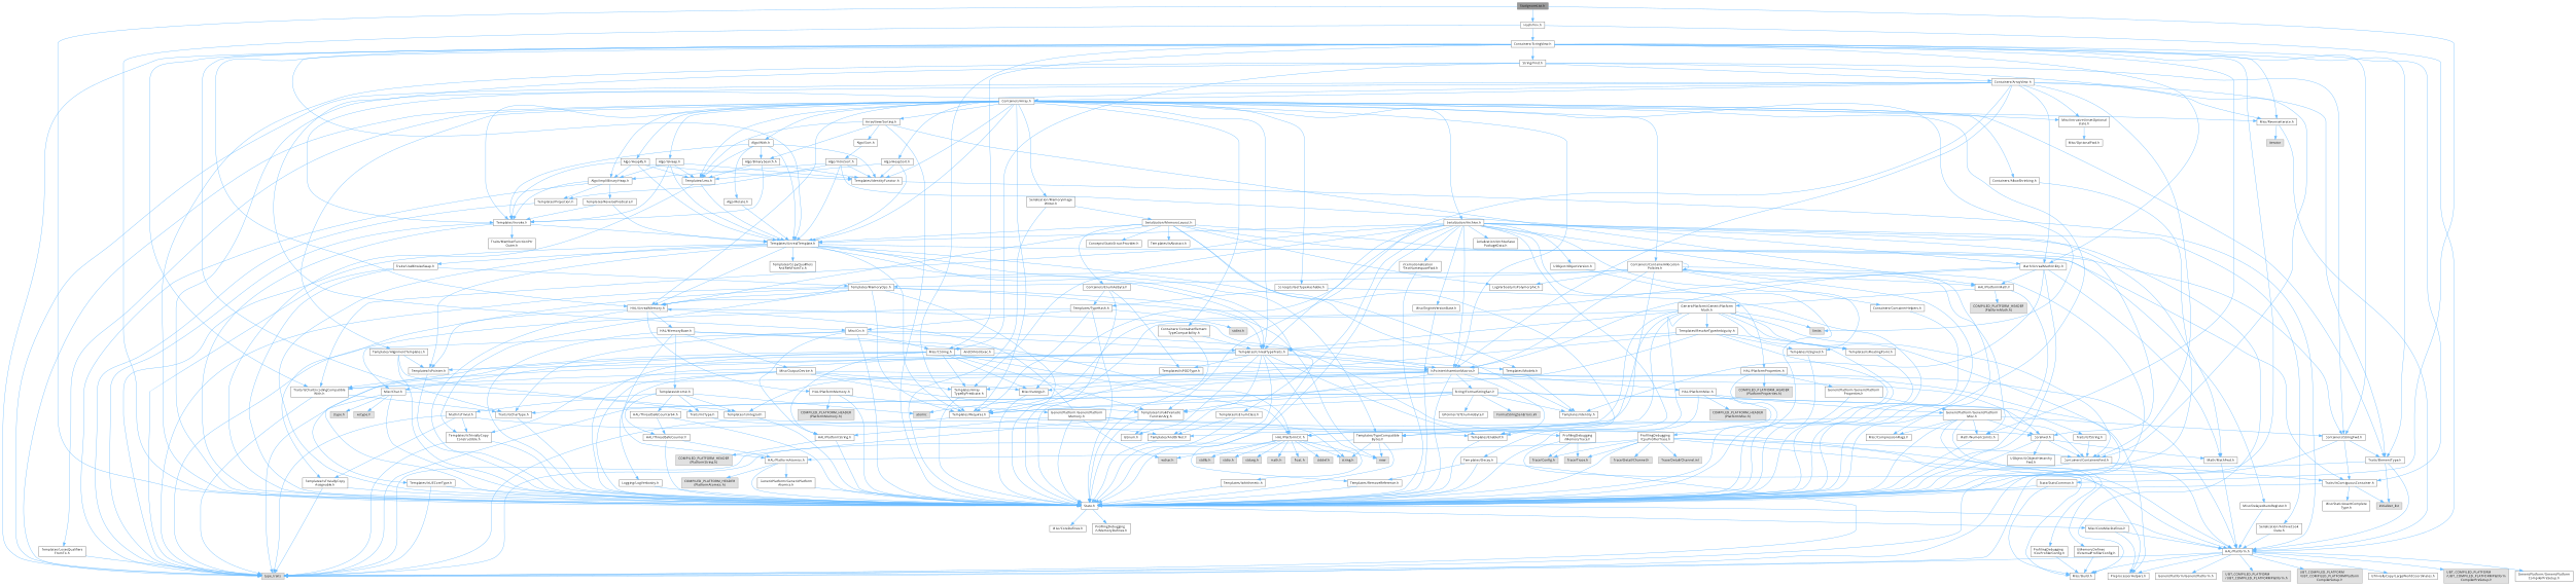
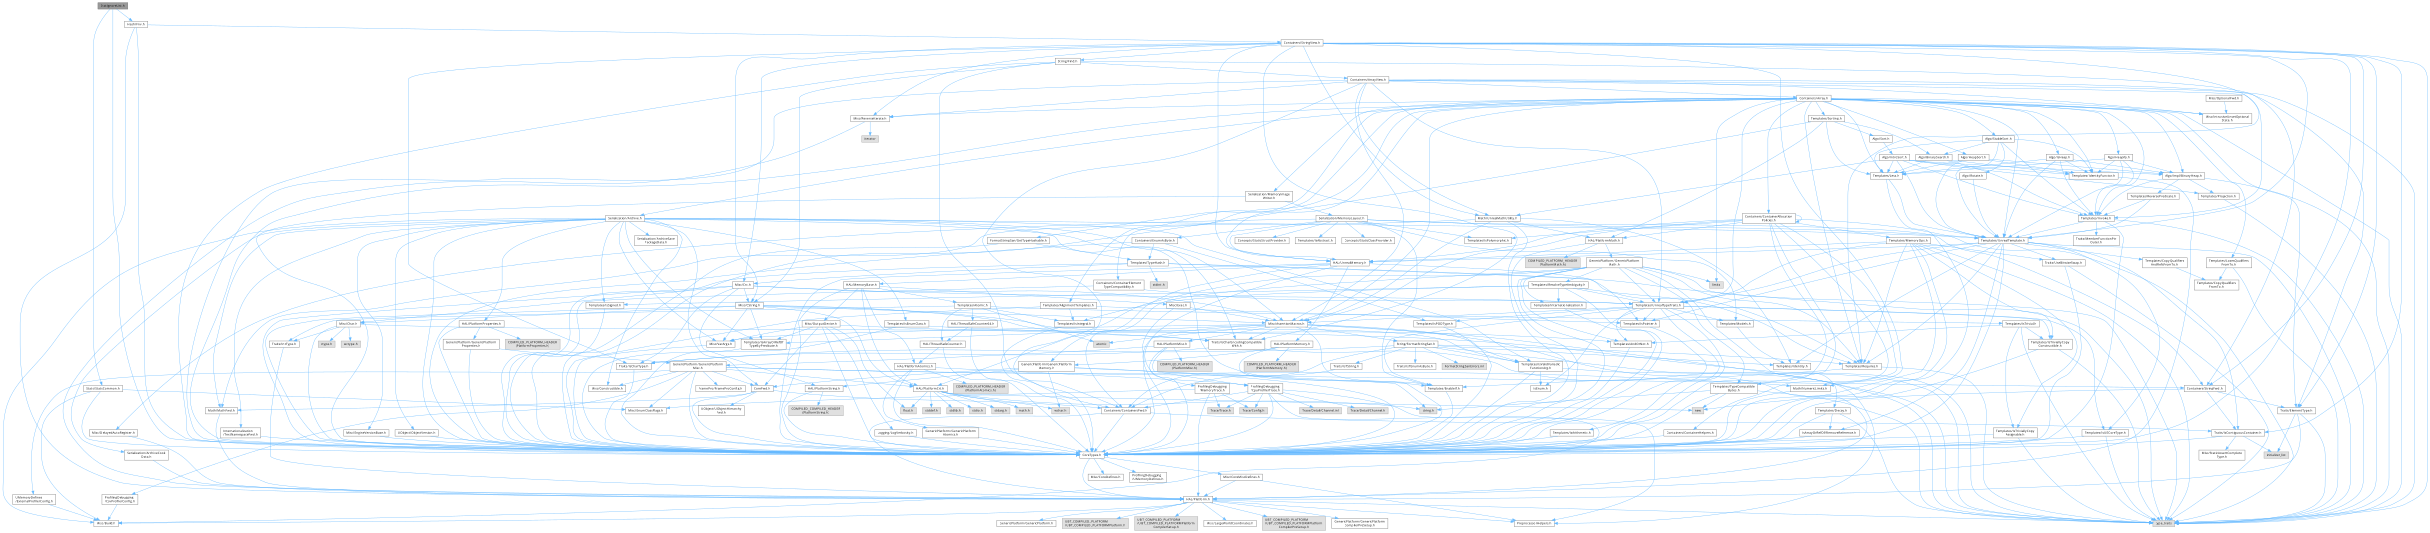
  digraph {
    fontname="Open Sans"
    node [color=grey40 fillcolor=white fontname="Open Sans" fontsize=10 shape=box style=filled]
    edge [color=steelblue1 fontname="Open Sans" fontsize=10 labelfontname=Helvetica labelfontsize=10 style=solid]
    n1 [color=gray40 fillcolor=grey60 fontcolor=black height=0.2 label="StatIgnoreList.h" width=0.4]
-   n2 [height=0.2 label="State.h" width=0.4]
+   n2 [height=0.2 label="CoreTypes.h" width=0.4]
    n3 [height=0.2 label="Hash/Fnv.h" width=0.4]
    n4 [height=0.2 label="Stats/StatsCommon.h" width=0.4]
    n5 [height=0.2 label="HAL/Platform.h" width=0.4]
    n6 [height=0.2 label="ProfilingDebugging\l/UMemoryDefines.h" width=0.4]
    n7 [height=0.2 label="Misc/CoreMiscDefines.h" width=0.4]
    n8 [height=0.2 label="Misc/CoreDefines.h" width=0.4]
    n9 [height=0.2 label="Containers/StringView.h" width=0.4]
    n10 [height=0.2 label="Misc/Build.h" width=0.4]
-   n12 [height=0.2 label="IsTriviallyCopy/LargeWorldCoordinates.h" width=0.4]
+   n11 [height=0.2 label="Misc/EnumClassFlags.h" width=0.4]
+   n12 [height=0.2 label="Misc/LargeWorldCoordinates.h" width=0.4]
    n13 [color=grey60 fillcolor="#E0E0E0" height=0.2 label=type_traits width=0.4]
    n14 [height=0.2 label="PreprocessorHelpers.h" width=0.4]
    n15 [color=grey60 fillcolor="#E0E0E0" height=0.2 label="UBT_COMPILED_PLATFORM\l/UBT_COMPILED_PLATFORMPlatform\lCompilerPreSetup.h" width=0.4]
    n16 [height=0.2 label="GenericPlatform/GenericPlatform\lCompilerPreSetup.h" width=0.4]
    n17 [height=0.2 label="GenericPlatform/GenericPlatform.h" width=0.4]
    n18 [color=grey60 fillcolor="#E0E0E0" height=0.2 label="UBT_COMPILED_PLATFORM\l/UBT_COMPILED_PLATFORMPlatform.h" width=0.4]
    n19 [color=grey60 fillcolor="#E0E0E0" height=0.2 label="UBT_COMPILED_PLATFORM\l/UBT_COMPILED_PLATFORMPlatform\lCompilerSetup.h" width=0.4]
    n20 [height=0.2 label="Containers/StringFwd.h" width=0.4]
    n21 [height=0.2 label="Traits/ElementType.h" width=0.4]
    n22 [height=0.2 label="Traits/IsContiguousContainer.h" width=0.4]
    n23 [height=0.2 label="HAL/UnrealMemory.h" width=0.4]
    n24 [height=0.2 label="Math/NumericLimits.h" width=0.4]
    n25 [height=0.2 label="Traits/IsCharEncodingCompatible\lWith.h" width=0.4]
    n26 [height=0.2 label="Traits/IsCharType.h" width=0.4]
    n27 [height=0.2 label="Templates/Requires.h" width=0.4]
    n28 [height=0.2 label="Math/UnrealMathUtility.h" width=0.4]
    n29 [height=0.2 label="Misc/Crc.h" width=0.4]
    n30 [height=0.2 label="Misc/CString.h" width=0.4]
    n31 [height=0.2 label="Misc/ReverseIterate.h" width=0.4]
    n32 [height=0.2 label="String/Find.h" width=0.4]
    n33 [height=0.2 label="Templates/UnrealTemplate.h" width=0.4]
    n34 [color=grey60 fillcolor="#E0E0E0" height=0.2 label=initializer_list width=0.4]
    n35 [height=0.2 label="Misc/StaticAssertComplete\lType.h" width=0.4]
    n36 [height=0.2 label="GenericPlatform/GenericPlatform\lMemory.h" width=0.4]
    n37 [height=0.2 label="HAL/MemoryBase.h" width=0.4]
    n38 [height=0.2 label="HAL/PlatformMemory.h" width=0.4]
    n39 [height=0.2 label="ProfilingDebugging\l/MemoryTrace.h" width=0.4]
    n40 [height=0.2 label="Templates/IsPointer.h" width=0.4]
    n41 [height=0.2 label="Templates/EnableIf.h" width=0.4]
    n42 [height=0.2 label="Math/MathFwd.h" width=0.4]
-   n43 [height=0.2 label="IsPointer/AssertionMacros.h" width=0.4]
+   n43 [height=0.2 label="Misc/AssertionMacros.h" width=0.4]
    n44 [height=0.2 label="Templates/Identity.h" width=0.4]
    n45 [height=0.2 label="HAL/PlatformMath.h" width=0.4]
    n46 [height=0.2 label="HAL/PlatformString.h" width=0.4]
    n47 [height=0.2 label="Templates/UnrealTypeTraits.h" width=0.4]
    n48 [height=0.2 label="Misc/Char.h" width=0.4]
    n49 [height=0.2 label="HAL/PlatformCrt.h" width=0.4]
-   n50 [height=0.2 label="Templates/Array\lTypeByPredicate.h" width=0.4]
+   n50 [height=0.2 label="Templates/IsArrayOrRefOf\lTypeByPredicate.h" width=0.4]
    n51 [height=0.2 label="Templates/IsValidVariadic\lFunctionArg.h" width=0.4]
    n52 [height=0.2 label="Misc/VarArgs.h" width=0.4]
    n53 [color=grey60 fillcolor="#E0E0E0" height=0.2 label=iterator width=0.4]
    n54 [height=0.2 label="Containers/ContainersFwd.h" width=0.4]
    n55 [height=0.2 label="Containers/ArrayView.h" width=0.4]
    n56 [height=0.2 label="Templates/TypeCompatible\lBytes.h" width=0.4]
-   n57 [height=0.2 label="Templates/RemoveReference.h" width=0.4]
+   n57 [height=0.2 label="IsArrayOrRefOf/RemoveReference.h" width=0.4]
    n58 [height=0.2 label="Templates/CopyQualifiers\lAndRefsFromTo.h" width=0.4]
    n59 [height=0.2 label="Traits/UseBitwiseSwap.h" width=0.4]
    n60 [height=0.2 label="CoreFwd.h" width=0.4]
    n61 [color=grey60 fillcolor="#E0E0E0" height=0.2 label="string.h" width=0.4]
    n62 [color=grey60 fillcolor="#E0E0E0" height=0.2 label="wchar.h" width=0.4]
    n63 [height=0.2 label="HAL/PlatformAtomics.h" width=0.4]
-   n64 [height=0.2 label="AndOrNot/Exec.h" width=0.4]
+   n64 [height=0.2 label="Misc/Exec.h" width=0.4]
    n65 [height=0.2 label="Misc/OutputDevice.h" width=0.4]
    n66 [height=0.2 label="Templates/Atomic.h" width=0.4]
    n67 [color=grey60 fillcolor="#E0E0E0" height=0.2 label="COMPILED_PLATFORM_HEADER\l(PlatformMemory.h)" width=0.4]
    n68 [color=grey60 fillcolor="#E0E0E0" height=0.2 label="Trace/Config.h" width=0.4]
    n69 [color=grey60 fillcolor="#E0E0E0" height=0.2 label="Trace/Trace.h" width=0.4]
    n70 [height=0.2 label="UObject/UObjectHierarchy\lFwd.h" width=0.4]
-   n71 [color=grey60 fillcolor="#E0E0E0" height=0.2 label="COMPILED_PLATFORM_HEADER\l(PlatformString.h)" width=0.4]
+   n71 [color=grey60 fillcolor="#E0E0E0" height=0.2 label="COMPILED_COMPILED_HEADER\l(PlatformString.h)" width=0.4]
    n72 [height=0.2 label="GenericPlatform/GenericPlatform\lAtomics.h" width=0.4]
    n73 [color=grey60 fillcolor="#E0E0E0" height=0.2 label="COMPILED_PLATFORM_HEADER\l(PlatformAtomics.h)" width=0.4]
    n74 [color=grey60 fillcolor="#E0E0E0" height=0.2 label=new width=0.4]
    n75 [color=grey60 fillcolor="#E0E0E0" height=0.2 label="stddef.h" width=0.4]
    n76 [color=grey60 fillcolor="#E0E0E0" height=0.2 label="stdlib.h" width=0.4]
    n77 [color=grey60 fillcolor="#E0E0E0" height=0.2 label="stdio.h" width=0.4]
    n78 [color=grey60 fillcolor="#E0E0E0" height=0.2 label="stdarg.h" width=0.4]
    n79 [color=grey60 fillcolor="#E0E0E0" height=0.2 label="math.h" width=0.4]
    n80 [color=grey60 fillcolor="#E0E0E0" height=0.2 label="float.h" width=0.4]
    n81 [height=0.2 label="Logging/LogVerbosity.h" width=0.4]
    n82 [color=grey60 fillcolor="#E0E0E0" height=0.2 label=atomic width=0.4]
    n83 [height=0.2 label="HAL/ThreadSafeCounter.h" width=0.4]
    n84 [height=0.2 label="HAL/ThreadSafeCounter64.h" width=0.4]
    n85 [height=0.2 label="Templates/IsIntegral.h" width=0.4]
-   n86 [height=0.2 label="Math/IsTrivial.h" width=0.4]
+   n86 [height=0.2 label="Templates/IsTrivial.h" width=0.4]
    n87 [height=0.2 label="Traits/IntType.h" width=0.4]
    n88 [height=0.2 label="HAL/PlatformMisc.h" width=0.4]
    n89 [height=0.2 label="String/FormatStringSan.h" width=0.4]
    n90 [height=0.2 label="GenericPlatform/GenericPlatform\lMisc.h" width=0.4]
    n91 [color=grey60 fillcolor="#E0E0E0" height=0.2 label="COMPILED_PLATFORM_HEADER\l(PlatformMisc.h)" width=0.4]
    n92 [height=0.2 label="ProfilingDebugging\l/CpuProfilerTrace.h" width=0.4]
    n93 [height=0.2 label="IsEnum.h" width=0.4]
-   n94 [height=0.2 label="IsPointer/IsTEnumAsByte.h" width=0.4]
+   n94 [height=0.2 label="Traits/IsTEnumAsByte.h" width=0.4]
    n95 [height=0.2 label="Traits/IsTString.h" width=0.4]
    n96 [color=grey60 fillcolor="#E0E0E0" height=0.2 label="FormatStringSanErrors.inl" width=0.4]
-   n98 [height=0.2 label="Misc/CompressionFlags.h" width=0.4]
+   n97 [height=0.2 label="FramePro/FrameProConfig.h" width=0.4]
+   n98 [height=0.2 label="Misc/Constructible.h" width=0.4]
    n99 [height=0.2 label="ProfilingDebugging\l/CsvProfilerConfig.h" width=0.4]
    n100 [height=0.2 label="UMemoryDefines\l/ExternalProfilerConfig.h" width=0.4]
    n101 [color=grey60 fillcolor="#E0E0E0" height=0.2 label="Trace/Detail/Channel.h" width=0.4]
    n102 [color=grey60 fillcolor="#E0E0E0" height=0.2 label="Trace/Detail/Channel.inl" width=0.4]
    n103 [height=0.2 label="Templates/AndOrNot.h" width=0.4]
    n104 [height=0.2 label="Templates/IsTriviallyCopy\lConstructible.h" width=0.4]
    n105 [height=0.2 label="Templates/IsTriviallyCopy\lAssignable.h" width=0.4]
    n106 [height=0.2 label="GenericPlatform/GenericPlatform\lMath.h" width=0.4]
    n107 [color=grey60 fillcolor="#E0E0E0" height=0.2 label="COMPILED_PLATFORM_HEADER\l(PlatformMath.h)" width=0.4]
    n108 [height=0.2 label="Templates/Decay.h" width=0.4]
-   n109 [height=0.2 label="Templates/IsFloatingPoint.h" width=0.4]
+   n109 [height=0.2 label="Templates/Internationalization.h" width=0.4]
    n110 [height=0.2 label="Templates/ResolveTypeAmbiguity.h" width=0.4]
    n111 [color=grey60 fillcolor="#E0E0E0" height=0.2 label=limits width=0.4]
    n112 [height=0.2 label="Templates/IsArithmetic.h" width=0.4]
    n113 [height=0.2 label="Templates/Models.h" width=0.4]
    n114 [height=0.2 label="Templates/IsPODType.h" width=0.4]
    n115 [height=0.2 label="Templates/IsUECoreType.h" width=0.4]
    n116 [height=0.2 label="Templates/IsSigned.h" width=0.4]
    n117 [color=grey60 fillcolor="#E0E0E0" height=0.2 label="ctype.h" width=0.4]
    n118 [color=grey60 fillcolor="#E0E0E0" height=0.2 label="wctype.h" width=0.4]
    n119 [height=0.2 label="Misc/IntrusiveUnsetOptional\lState.h" width=0.4]
    n120 [height=0.2 label="Templates/Invoke.h" width=0.4]
    n121 [height=0.2 label="Containers/Array.h" width=0.4]
    n122 [height=0.2 label="Misc/OptionalFwd.h" width=0.4]
    n123 [height=0.2 label="Traits/MemberFunctionPtr\lOuter.h" width=0.4]
-   n124 [height=0.2 label="Containers/AllowShrinking.h" width=0.4]
    n125 [height=0.2 label="Containers/ContainerAllocation\lPolicies.h" width=0.4]
    n126 [height=0.2 label="Containers/ContainerElement\lTypeCompatibility.h" width=0.4]
    n127 [height=0.2 label="Serialization/Archive.h" width=0.4]
    n128 [height=0.2 label="Serialization/MemoryImage\lWriter.h" width=0.4]
    n129 [height=0.2 label="Algo/Heapify.h" width=0.4]
    n130 [height=0.2 label="Algo/Impl/BinaryHeap.h" width=0.4]
    n131 [height=0.2 label="Templates/IdentityFunctor.h" width=0.4]
    n132 [height=0.2 label="Templates/Less.h" width=0.4]
    n133 [height=0.2 label="Algo/HeapSort.h" width=0.4]
    n134 [height=0.2 label="Algo/IsHeap.h" width=0.4]
-   n135 [height=0.2 label="Algo/With.h" width=0.4]
-   n136 [height=0.2 label="Concepts/GetTypeHashable.h" width=0.4]
+   n135 [height=0.2 label="Algo/StableSort.h" width=0.4]
+   n136 [height=0.2 label="FormatStringSan/GetTypeHashable.h" width=0.4]
    n137 [height=0.2 label="Templates/LosesQualifiers\lFromTo.h" width=0.4]
-   n138 [height=0.2 label="ArrayView/Sorting.h" width=0.4]
+   n138 [height=0.2 label="Templates/Sorting.h" width=0.4]
    n139 [height=0.2 label="Templates/AlignmentTemplates.h" width=0.4]
+   n140 [height=0.2 label="Templates/CopyQualifiers\lFromTo.h" width=0.4]
    n141 [height=0.2 label="Containers/ContainerHelpers.h" width=0.4]
-   n142 [height=0.2 label="LogVerbosity/IsPolymorphic.h" width=0.4]
+   n142 [height=0.2 label="Templates/IsPolymorphic.h" width=0.4]
    n143 [height=0.2 label="Templates/MemoryOps.h" width=0.4]
    n144 [height=0.2 label="HAL/PlatformProperties.h" width=0.4]
    n145 [height=0.2 label="Internationalization\l/TextNamespaceFwd.h" width=0.4]
    n146 [height=0.2 label="Misc/EngineVersionBase.h" width=0.4]
    n147 [height=0.2 label="Serialization/ArchiveCook\lData.h" width=0.4]
    n148 [height=0.2 label="Serialization/ArchiveSave\lPackageData.h" width=0.4]
    n149 [height=0.2 label="Templates/IsEnumClass.h" width=0.4]
    n150 [height=0.2 label="UObject/ObjectVersion.h" width=0.4]
    n151 [height=0.2 label="Serialization/MemoryLayout.h" width=0.4]
    n152 [height=0.2 label="Templates/Projection.h" width=0.4]
    n153 [height=0.2 label="Templates/ReversePredicate.h" width=0.4]
    n154 [height=0.2 label="Algo/BinarySearch.h" width=0.4]
    n155 [height=0.2 label="Algo/Rotate.h" width=0.4]
    n156 [height=0.2 label="Templates/TypeHash.h" width=0.4]
    n157 [height=0.2 label="Algo/Sort.h" width=0.4]
    n158 [height=0.2 label="GenericPlatform/GenericPlatform\lProperties.h" width=0.4]
    n159 [color=grey60 fillcolor="#E0E0E0" height=0.2 label="COMPILED_PLATFORM_HEADER\l(PlatformProperties.h)" width=0.4]
+   n160 [height=0.2 label="Concepts/StaticClassProvider.h" width=0.4]
    n161 [height=0.2 label="Concepts/StaticStructProvider.h" width=0.4]
    n162 [height=0.2 label="Containers/EnumAsByte.h" width=0.4]
    n163 [height=0.2 label="Misc/DelayedAutoRegister.h" width=0.4]
    n164 [height=0.2 label="Templates/IsAbstract.h" width=0.4]
    n165 [color=grey60 fillcolor="#E0E0E0" height=0.2 label="stdint.h" width=0.4]
    n166 [height=0.2 label="Algo/IntroSort.h" width=0.4]
    n1 -> n2
    n1 -> n3
    n1 -> n4
    n2 -> n5
    n2 -> n6
    n2 -> n7
    n2 -> n8
    n3 -> n2
    n3 -> n5
    n3 -> n9
    n4 -> n2
    n4 -> n10
+   n4 -> n11
    n5 -> n10
    n5 -> n12
    n5 -> n13
    n5 -> n14
    n5 -> n15
    n5 -> n16
    n5 -> n17
    n5 -> n18
    n5 -> n19
    n7 -> n5
    n7 -> n14
    n9 -> n2
    n9 -> n13
    n9 -> n20
    n9 -> n21
    n9 -> n22
    n9 -> n23
    n9 -> n24
    n9 -> n25
    n9 -> n26
    n9 -> n27
    n9 -> n28
-   n32 -> n29
+   n9 -> n29
    n9 -> n30
    n9 -> n31
    n9 -> n32
    n9 -> n33
    n20 -> n2
    n20 -> n21
    n20 -> n22
    n21 -> n5
    n21 -> n13
    n21 -> n34
    n22 -> n2
    n22 -> n34
    n22 -> n35
    n23 -> n2
-   n36 -> n23
+   n23 -> n36
    n23 -> n37
    n23 -> n38
    n23 -> n39
    n23 -> n40
    n24 -> n2
    n25 -> n13
    n25 -> n26
    n26 -> n2
    n27 -> n13
    n27 -> n41
    n28 -> n2
-   n28 -> n27
    n28 -> n42
    n28 -> n43
    n28 -> n44
    n28 -> n45
    n29 -> n2
    n29 -> n26
    n29 -> n30
    n29 -> n43
    n29 -> n46
    n29 -> n47
    n29 -> n48
    n30 -> n2
    n30 -> n25
    n30 -> n43
-   n30 -> n46
    n30 -> n48
    n30 -> n49
    n30 -> n50
    n30 -> n51
    n30 -> n52
    n31 -> n5
    n31 -> n53
    n32 -> n2
    n32 -> n20
    n32 -> n30
    n32 -> n54
    n32 -> n55
    n33 -> n2
    n33 -> n13
    n33 -> n22
    n33 -> n23
    n33 -> n27
    n33 -> n40
    n33 -> n44
    n33 -> n47
-   n33 -> n56
+   n33 -> n115
    n33 -> n57
    n33 -> n58
    n33 -> n59
    n36 -> n2
    n36 -> n46
    n36 -> n60
    n36 -> n61
    n36 -> n62
    n37 -> n2
    n37 -> n49
    n37 -> n63
    n37 -> n64
    n37 -> n65
    n37 -> n66
    n38 -> n2
    n38 -> n36
    n38 -> n67
    n39 -> n5
+   n39 -> n11
    n39 -> n68
    n39 -> n69
    n40 -> n2
    n41 -> n2
    n42 -> n5
    n43 -> n2
    n43 -> n5
    n43 -> n14
    n43 -> n25
    n43 -> n41
    n43 -> n50
    n43 -> n51
    n43 -> n52
    n43 -> n82
    n43 -> n88
    n43 -> n89
    n45 -> n2
    n45 -> n106
    n45 -> n107
    n46 -> n2
    n46 -> n71
    n47 -> n2
    n47 -> n40
    n47 -> n41
    n47 -> n43
    n47 -> n93
    n47 -> n103
    n47 -> n104
    n47 -> n112
    n47 -> n113
    n47 -> n114
    n47 -> n115
    n48 -> n2
    n48 -> n13
    n48 -> n87
    n48 -> n117
    n48 -> n118
    n49 -> n61
    n49 -> n62
    n49 -> n74
    n49 -> n75
    n49 -> n76
    n49 -> n77
    n49 -> n78
    n49 -> n79
    n49 -> n80
    n50 -> n2
    n51 -> n2
    n51 -> n13
    n51 -> n93
    n52 -> n2
    n54 -> n2
    n54 -> n5
    n54 -> n22
    n55 -> n2
    n55 -> n13
    n55 -> n21
    n55 -> n28
    n55 -> n31
    n55 -> n43
    n55 -> n47
    n55 -> n54
    n55 -> n119
    n55 -> n120
    n55 -> n121
    n56 -> n2
    n56 -> n13
    n56 -> n61
    n56 -> n74
    n57 -> n2
+   n58 -> n140
    n59 -> n2
    n59 -> n13
    n60 -> n2
    n60 -> n42
    n60 -> n54
    n60 -> n70
    n63 -> n2
    n63 -> n72
    n63 -> n73
    n64 -> n2
    n64 -> n43
    n65 -> n2
    n65 -> n25
    n65 -> n50
-   n65 -> n51
+   n65 -> n80
    n65 -> n52
    n65 -> n60
    n65 -> n81
    n66 -> n82
    n66 -> n83
    n66 -> n84
    n66 -> n85
    n66 -> n86
    n66 -> n87
    n72 -> n2
    n81 -> n2
    n83 -> n2
    n83 -> n63
    n84 -> n2
    n84 -> n83
    n85 -> n2
    n86 -> n13
    n86 -> n103
    n86 -> n104
    n86 -> n105
    n87 -> n5
    n88 -> n2
    n88 -> n90
    n88 -> n91
    n88 -> n92
    n89 -> n13
    n89 -> n26
    n89 -> n27
    n89 -> n44
    n89 -> n51
    n89 -> n54
    n89 -> n94
    n89 -> n95
    n89 -> n96
    n90 -> n2
+   n90 -> n11
    n90 -> n20
    n90 -> n24
    n90 -> n49
    n90 -> n60
+   n90 -> n97
    n90 -> n98
    n90 -> n99
    n90 -> n100
    n92 -> n2
    n92 -> n10
    n92 -> n14
    n92 -> n54
-   n92 -> n63
+   n63 -> n92
    n92 -> n68
    n92 -> n69
    n92 -> n101
    n92 -> n102
    n95 -> n54
    n99 -> n10
    n100 -> n10
    n103 -> n2
    n104 -> n2
    n104 -> n13
    n105 -> n2
    n105 -> n13
    n106 -> n2
    n106 -> n13
    n106 -> n27
    n106 -> n47
    n106 -> n49
    n106 -> n54
    n106 -> n56
    n106 -> n103
    n106 -> n108
    n106 -> n109
    n106 -> n110
    n106 -> n111
    n108 -> n2
    n108 -> n13
    n108 -> n57
    n109 -> n2
    n110 -> n2
    n110 -> n27
    n110 -> n47
    n110 -> n85
    n110 -> n109
    n110 -> n116
    n112 -> n2
    n113 -> n44
    n114 -> n2
    n115 -> n2
    n115 -> n13
    n116 -> n2
-   n119 -> n122
+   n122 -> n119
    n120 -> n2
    n120 -> n13
    n120 -> n33
    n120 -> n123
    n121 -> n2
    n121 -> n13
    n121 -> n21
    n121 -> n23
    n121 -> n27
    n121 -> n31
    n121 -> n33
    n121 -> n43
    n121 -> n47
    n121 -> n111
    n121 -> n119
    n121 -> n120
-   n121 -> n124
    n121 -> n125
    n121 -> n126
    n121 -> n127
    n121 -> n128
    n121 -> n129
    n121 -> n130
    n121 -> n131
    n121 -> n132
    n121 -> n133
    n121 -> n134
    n121 -> n135
    n121 -> n136
    n121 -> n137
    n121 -> n138
    n121 -> n139
-   n124 -> n2
    n125 -> n2
    n125 -> n13
    n125 -> n23
    n125 -> n24
    n125 -> n43
    n125 -> n45
    n125 -> n56
    n125 -> n125
    n125 -> n141
    n125 -> n142
    n125 -> n143
    n126 -> n2
    n126 -> n47
    n127 -> n2
    n127 -> n10
    n127 -> n25
    n127 -> n33
    n127 -> n41
    n127 -> n42
    n127 -> n43
    n127 -> n50
    n127 -> n51
    n127 -> n52
    n127 -> n60
    n127 -> n98
    n127 -> n116
    n127 -> n144
    n127 -> n145
    n127 -> n146
    n127 -> n147
    n127 -> n148
    n127 -> n149
    n127 -> n150
    n128 -> n2
    n128 -> n151
    n129 -> n33
    n129 -> n120
    n129 -> n130
    n129 -> n131
    n129 -> n132
    n130 -> n13
    n130 -> n120
    n130 -> n152
    n130 -> n153
    n131 -> n5
    n132 -> n2
    n132 -> n33
    n133 -> n33
+   n133 -> n130
    n133 -> n131
    n133 -> n132
    n134 -> n33
    n134 -> n120
    n134 -> n130
    n134 -> n131
    n134 -> n132
    n135 -> n33
    n135 -> n120
    n135 -> n131
    n135 -> n132
    n135 -> n154
    n135 -> n155
    n136 -> n2
    n136 -> n156
    n137 -> n13
+   n137 -> n140
    n138 -> n2
    n138 -> n45
    n138 -> n132
    n138 -> n154
    n138 -> n157
    n139 -> n2
    n139 -> n40
    n139 -> n85
    n141 -> n2
    n143 -> n2
    n143 -> n13
    n143 -> n23
    n143 -> n27
    n143 -> n47
-   n59 -> n143
+   n143 -> n59
    n143 -> n74
    n143 -> n104
    n143 -> n105
    n144 -> n2
    n144 -> n158
    n144 -> n159
    n145 -> n2
    n146 -> n2
    n147 -> n5
    n149 -> n2
    n149 -> n103
    n150 -> n2
    n151 -> n20
    n151 -> n23
    n151 -> n33
    n151 -> n41
    n151 -> n113
    n151 -> n142
+   n151 -> n160
    n151 -> n161
    n151 -> n162
    n151 -> n163
    n151 -> n164
    n152 -> n13
    n153 -> n33
    n153 -> n120
    n154 -> n120
    n154 -> n131
    n154 -> n132
    n155 -> n33
    n156 -> n2
    n156 -> n13
    n156 -> n27
    n156 -> n29
    n156 -> n165
    n157 -> n166
    n158 -> n2
    n158 -> n90
    n162 -> n2
    n162 -> n114
    n162 -> n156
    n163 -> n5
    n166 -> n28
    n166 -> n33
+   n166 -> n120
    n166 -> n130
    n166 -> n131
+   n166 -> n132
    n166 -> n152
  }
